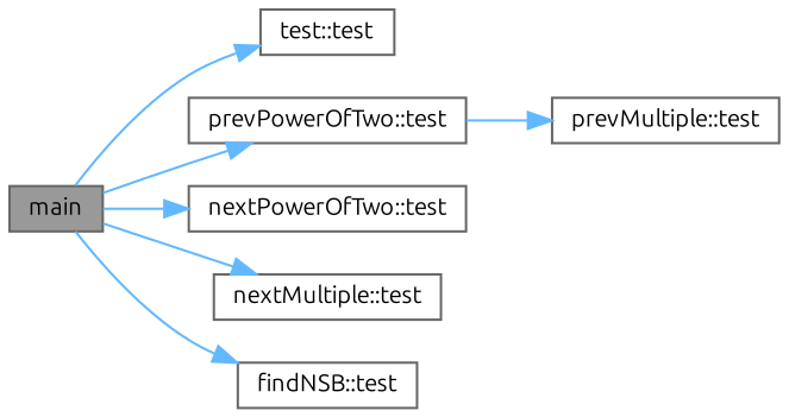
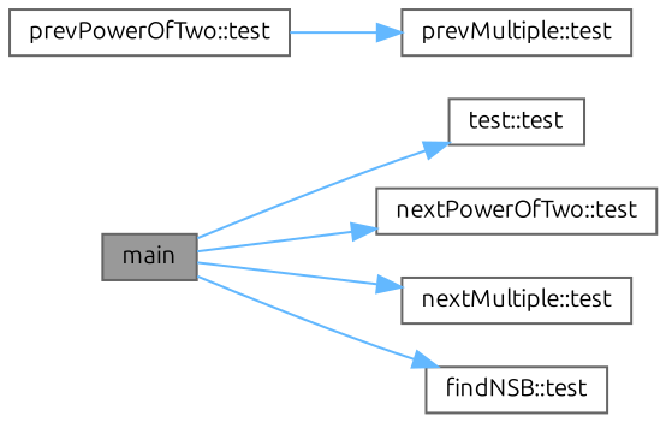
  digraph {
    fontname=Ubuntu
    rankdir=LR
    node [color=grey40 fillcolor=white fontname=Ubuntu fontsize=10 shape=box style=filled]
    edge [color=steelblue1 fontname=Ubuntu fontsize=10 labelfontname=Helvetica labelfontsize=10 style=solid]
    n1 [color=gray40 fillcolor=grey60 fontcolor=black height=0.2 label=main width=0.4]
    n2 [height=0.2 label="test::test" width=0.4]
    n3 [height=0.2 label="prevPowerOfTwo::test" width=0.4]
    n4 [height=0.2 label="nextPowerOfTwo::test" width=0.4]
    n5 [height=0.2 label="nextMultiple::test" width=0.4]
    n6 [height=0.2 label="findNSB::test" width=0.4]
    n7 [height=0.2 label="prevMultiple::test" width=0.4]
    n1 -> n2
-   n1 -> n3
    n1 -> n4
    n1 -> n5
    n1 -> n6
    n3 -> n7
  }
